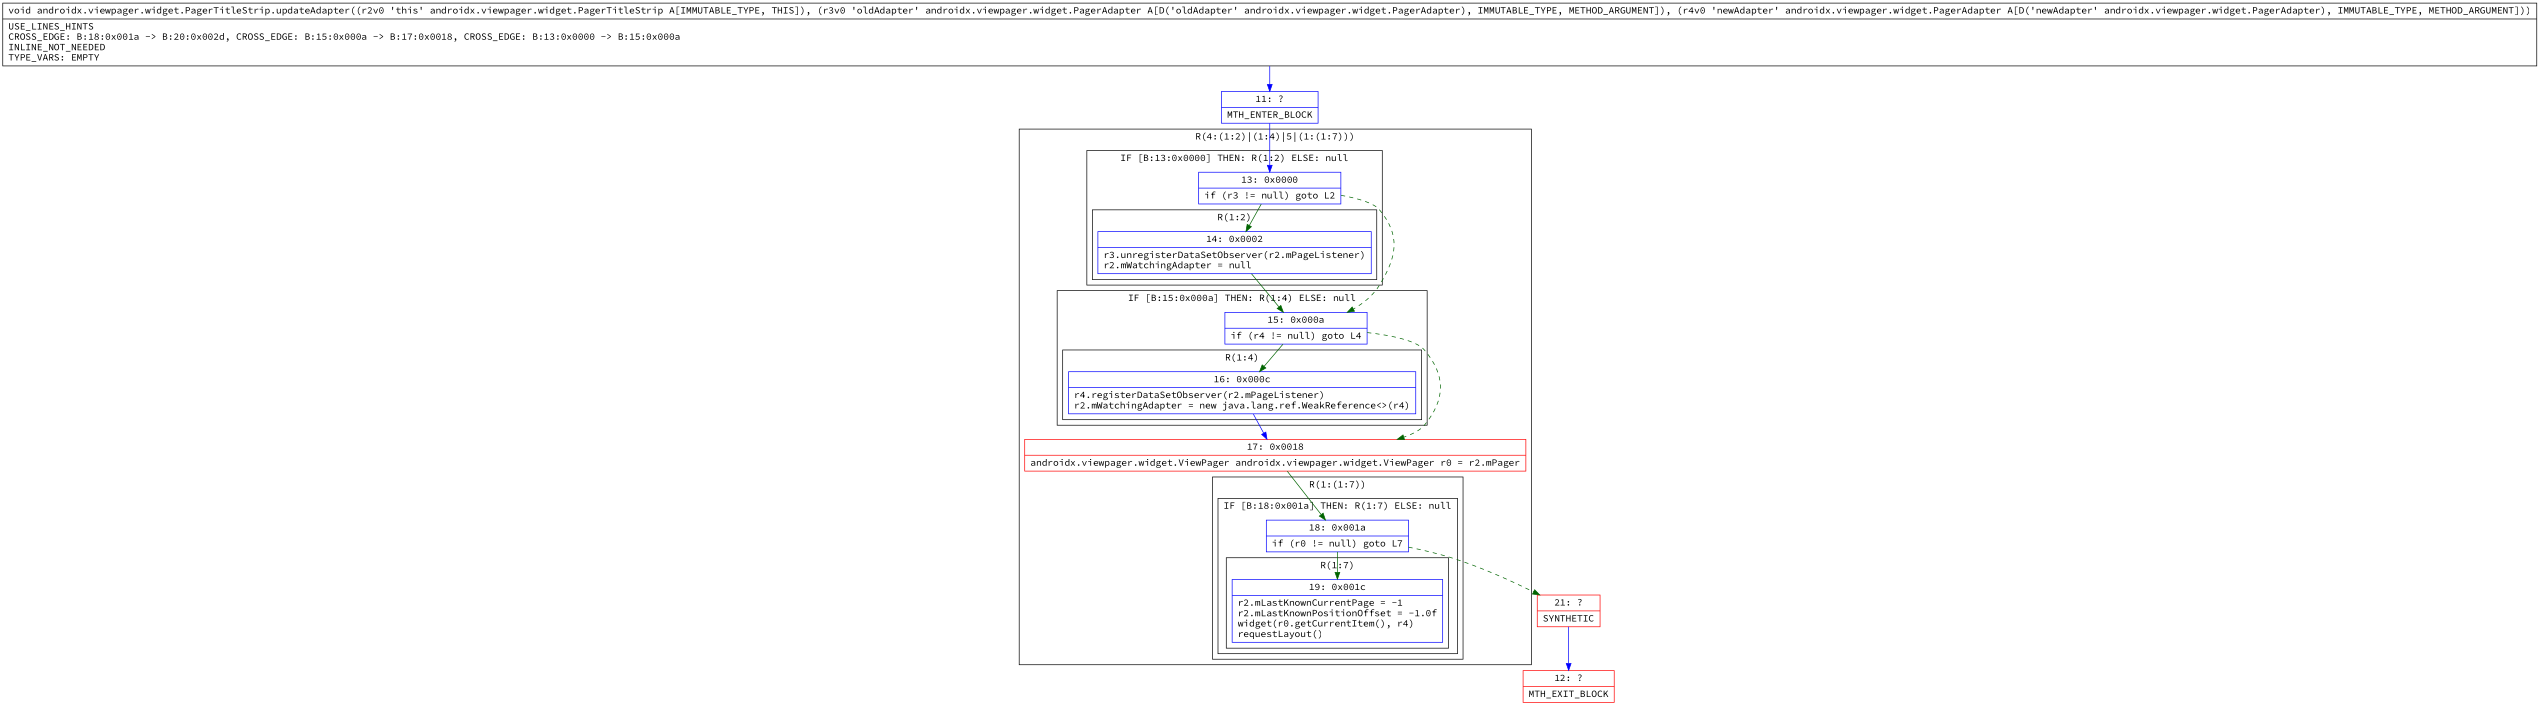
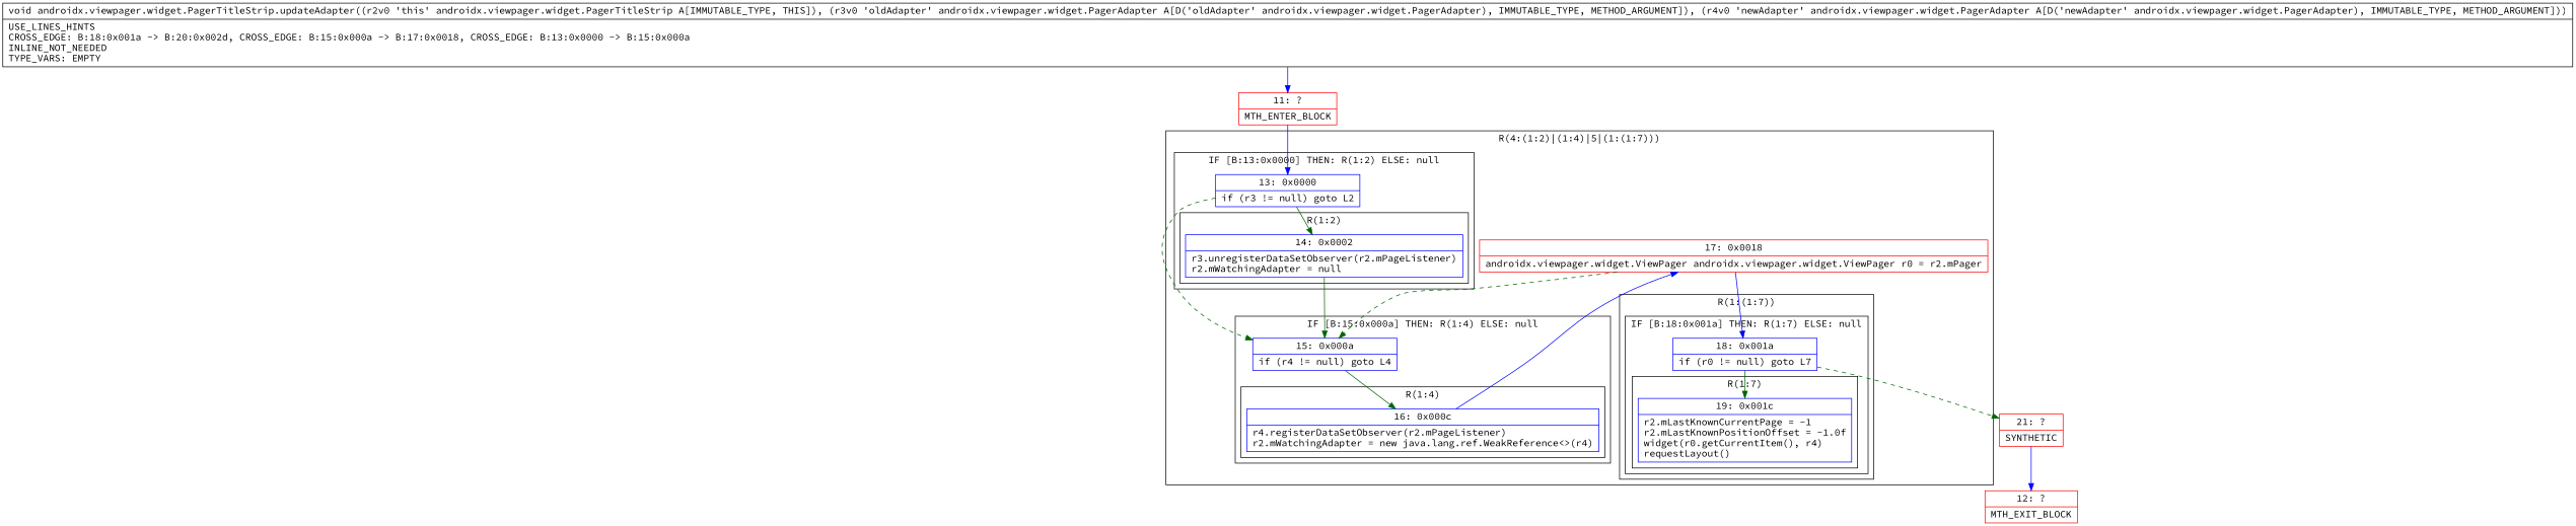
  digraph {
    fontname="Source Code Pro"
    node [color=blue fontname="Source Code Pro" shape=record]
    edge [color=darkgreen fontname="Source Code Pro"]
    n1 [label="{14\:\ 0x0002|r3.unregisterDataSetObserver(r2.mPageListener)\lr2.mWatchingAdapter = null\l}"]
    n2 [label="{13\:\ 0x0000|if (r3 != null) goto L2\l}"]
    n3 [label="{16\:\ 0x000c|r4.registerDataSetObserver(r2.mPageListener)\lr2.mWatchingAdapter = new java.lang.ref.WeakReference\<\>(r4)\l}"]
    n4 [label="{15\:\ 0x000a|if (r4 != null) goto L4\l}"]
    n5 [label="{19\:\ 0x001c|r2.mLastKnownCurrentPage = \-1\lr2.mLastKnownPositionOffset = \-1.0f\lwidget(r0.getCurrentItem(), r4)\lrequestLayout()\l}"]
    n6 [label="{18\:\ 0x001a|if (r0 != null) goto L7\l}"]
    n7 [color=red label="{17\:\ 0x0018|androidx.viewpager.widget.ViewPager androidx.viewpager.widget.ViewPager r0 = r2.mPager\l}"]
    n8 [color=red label="{21\:\ ?|SYNTHETIC\l}"]
    n9 [color=red label="{12\:\ ?|MTH_EXIT_BLOCK\l}"]
-   n10 [label="{11\:\ ?|MTH_ENTER_BLOCK\l}"]
+   n10 [color=red label="{11\:\ ?|MTH_ENTER_BLOCK\l}"]
    n11 [label="{void androidx.viewpager.widget.PagerTitleStrip.updateAdapter((r2v0 'this' androidx.viewpager.widget.PagerTitleStrip A[IMMUTABLE_TYPE, THIS]), (r3v0 'oldAdapter' androidx.viewpager.widget.PagerAdapter A[D('oldAdapter' androidx.viewpager.widget.PagerAdapter), IMMUTABLE_TYPE, METHOD_ARGUMENT]), (r4v0 'newAdapter' androidx.viewpager.widget.PagerAdapter A[D('newAdapter' androidx.viewpager.widget.PagerAdapter), IMMUTABLE_TYPE, METHOD_ARGUMENT]))  | USE_LINES_HINTS\lCROSS_EDGE: B:18:0x001a \-\> B:20:0x002d, CROSS_EDGE: B:15:0x000a \-\> B:17:0x0018, CROSS_EDGE: B:13:0x0000 \-\> B:15:0x000a\lINLINE_NOT_NEEDED\lTYPE_VARS: EMPTY\l}" color=""]
    subgraph cluster_1 {
      label="R(4:(1:2)|(1:4)|5|(1:(1:7)))"
      n7
      subgraph cluster_2 {
        label="IF [B:13:0x0000] THEN: R(1:2) ELSE: null"
        n2
        subgraph cluster_3 {
          label="R(1:2)"
          n1
        }
      }
      subgraph cluster_4 {
        label="IF [B:15:0x000a] THEN: R(1:4) ELSE: null"
        n4
        subgraph cluster_5 {
          label="R(1:4)"
          n3
        }
      }
      subgraph cluster_6 {
        label="R(1:(1:7))"
        subgraph cluster_7 {
          label="IF [B:18:0x001a] THEN: R(1:7) ELSE: null"
          n6
          subgraph cluster_8 {
            label="R(1:7)"
            n5
          }
        }
      }
    }
    n1 -> n4
    n2 -> n1
    n2 -> n4 [style=dashed]
    n3 -> n7 [color=blue]
    n4 -> n3
-   n4 -> n7 [style=dashed]
+   n7 -> n4 [style=dashed]
    n6 -> n5
    n6 -> n8 [style=dashed]
-   n7 -> n6
+   n7 -> n6 [color=blue]
    n8 -> n9 [color=blue]
    n10 -> n2 [color=blue]
    n11 -> n10 [color=blue]
  }
